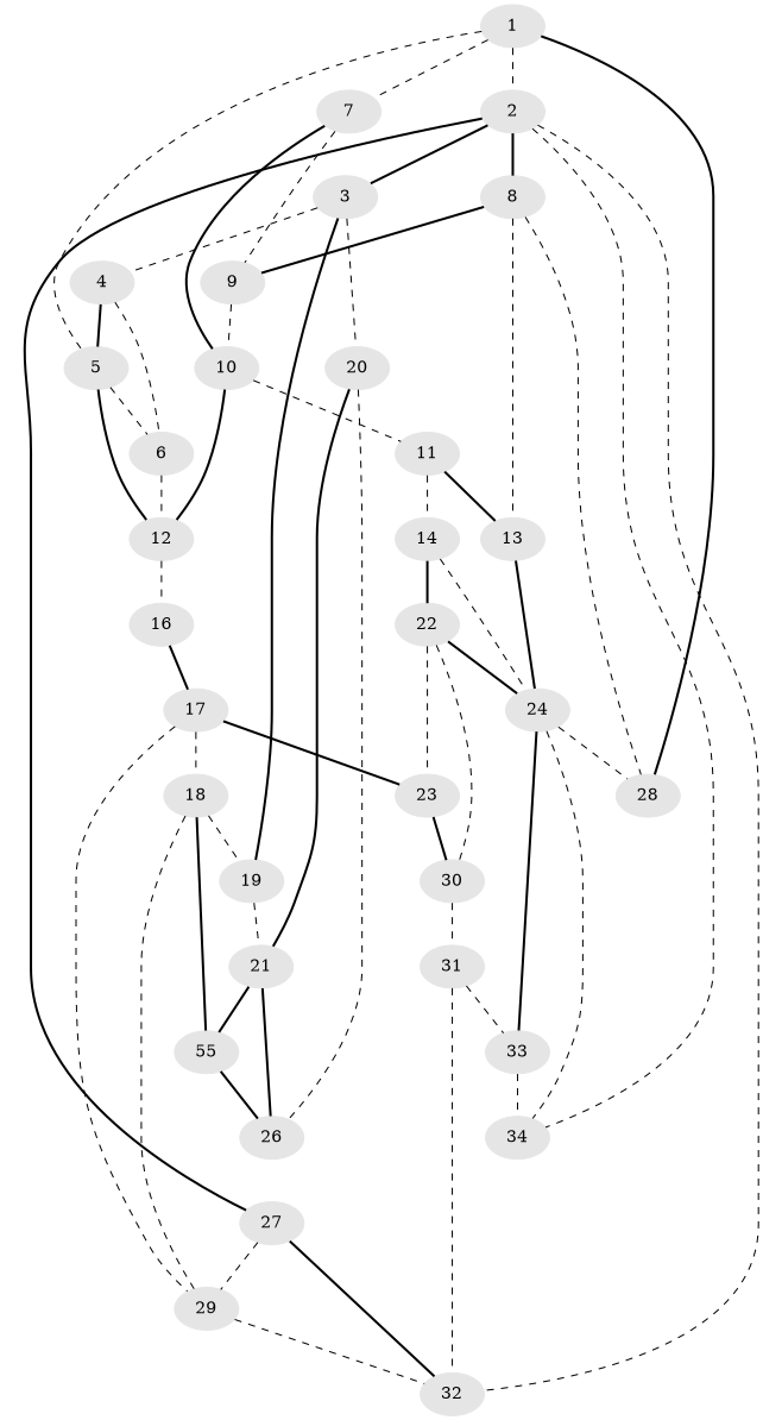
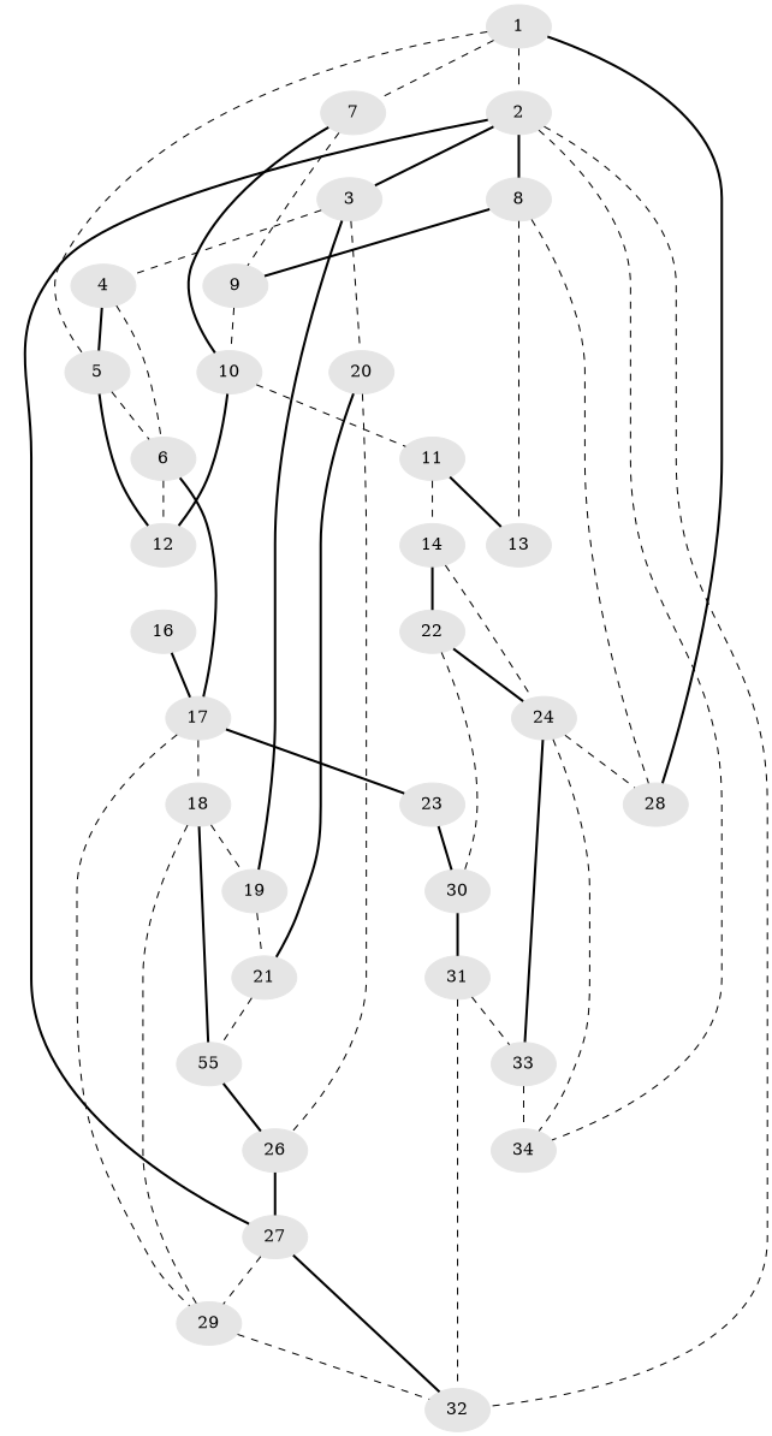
  graph {
    node [color=gray90 style=filled]
    edge [style=dashed weight=1.0]
    1
    2
    5
    7
    28
    3
    8
    27
    32
    34
    6
    12
    9
    10
    4
    19
    20
    13
    29
    21
    26
    17
    16
    18
    23
    11
    24
    14
    22
    33
    30
    n32 [label=55]
    31
    1 -- 2
    1 -- 5
    1 -- 7 [weight=2.0]
    1 -- 28 [style=bold weight=3.0]
    2 -- 3 [style=bold weight=2.0]
    2 -- 8 [style=bold]
    2 -- 27 [style=bold]
    2 -- 32 [weight=2.0]
    2 -- 34
    5 -- 6
    5 -- 12 [style=bold]
    7 -- 9
    7 -- 10 [style=bold]
    3 -- 4 [weight=2.0]
    3 -- 19 [style=bold weight=2.0]
    3 -- 20 [weight=2.0]
    8 -- 28
    8 -- 9 [style=bold weight=2.0]
    8 -- 13 [weight=2.0]
    27 -- 32 [style=bold]
    27 -- 29
    6 -- 12
-   12 -- 16 [weight=2.0]
+   6 -- 17 [style=bold]
    9 -- 10
    10 -- 12 [style=bold weight=2.0]
    10 -- 11 [weight=2.0]
    4 -- 5 [style=bold]
    4 -- 6 [weight=2.0]
    19 -- 21 [weight=2.0]
    20 -- 21 [style=bold]
    20 -- 26
-   13 -- 24 [style=bold]
    29 -- 32
-   21 -- n32 [style=bold]
-   26 -- 21 [style=bold weight=2.0]
+   21 -- n32
+   26 -- 27 [style=bold weight=2.0]
    17 -- 29
    17 -- 18
    17 -- 23 [style=bold]
    16 -- 17 [style=bold]
    18 -- 19 [weight=2.0]
    18 -- 29
    18 -- n32 [style=bold]
    23 -- 30 [style=bold]
    11 -- 13 [style=bold]
    11 -- 14
    24 -- 28
    24 -- 34
    24 -- 33 [style=bold]
    14 -- 24
    14 -- 22 [style=bold weight=2.0]
-   22 -- 23
    22 -- 24 [style=bold]
    22 -- 30
    33 -- 34 [weight=4.0]
-   30 -- 31 [weight=2.0]
+   30 -- 31 [style=bold weight=2.0]
    n32 -- 26 [style=bold]
    31 -- 32 [weight=2.0]
    31 -- 33
  }
